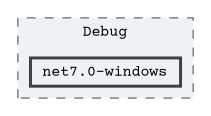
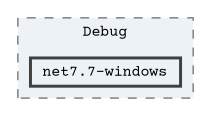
  digraph {
    compound=true
    fontname="Courier Prime"
-   n1 [color=grey25 fillcolor="#edf2f7" fontname="Courier Prime" fontsize=10 height=0.2 label="net7.0-windows" shape=box style="filled,bold" width=0.4]
+   n1 [color=grey25 fillcolor="#edf2f7" fontname="Courier Prime" fontsize=10 height=0.2 label="net7.7-windows" shape=box style="filled,bold" width=0.4]
    subgraph cluster_1 {
      bgcolor="#edf2f7"
      fontsize=10
      label=Debug
      pencolor=grey50
      style="filled,dashed"
      n1
    }
  }
